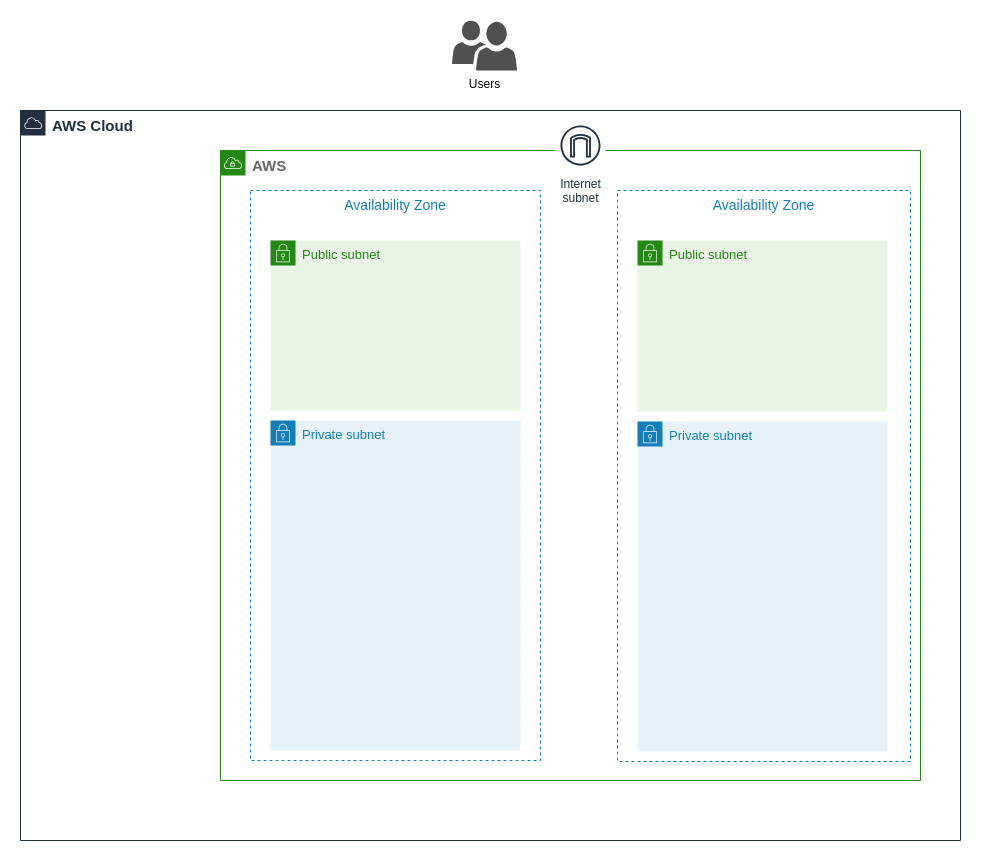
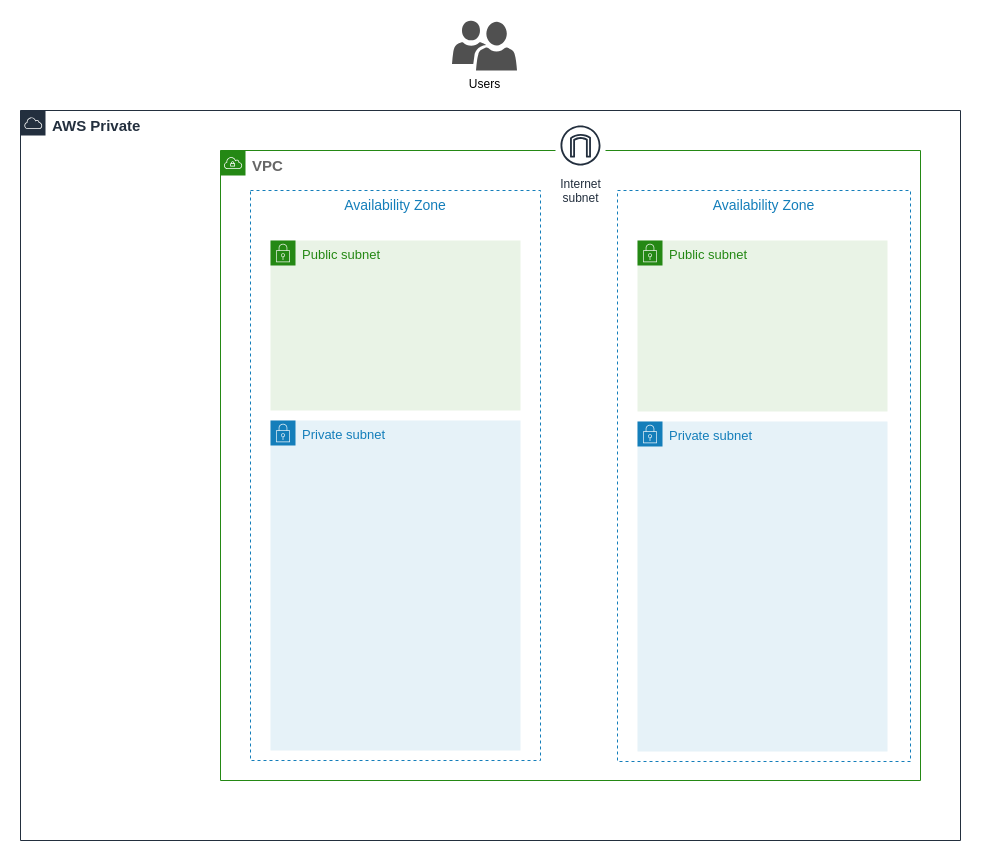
  <mxCell id="0" />
  <mxCell id="1" parent="0" />
  <mxCell id="2" value="Private subnet" style="points=[[0,0],[0.25,0],[0.5,0],[0.75,0],[1,0],[1,0.25],[1,0.5],[1,0.75],[1,1],[0.75,1],[0.5,1],[0.25,1],[0,1],[0,0.75],[0,0.5],[0,0.25]];outlineConnect=0;gradientColor=none;html=1;whiteSpace=wrap;fontSize=13;fontStyle=0;shape=mxgraph.aws4.group;grIcon=mxgraph.aws4.group_security_group;grStroke=0;strokeColor=#147EBA;fillColor=#E6F2F8;verticalAlign=top;align=left;spacingLeft=30;fontColor=#147EBA;dashed=0;" parent="1" vertex="1"><mxGeometry x="270" y="420" width="250" height="330" as="geometry" /></mxCell>
  <mxCell id="3" value="Availability Zone" style="fillColor=none;strokeColor=#147EBA;dashed=1;verticalAlign=top;fontStyle=0;fontColor=#147EBA;fontSize=14;" parent="1" vertex="1"><mxGeometry x="617" y="190" width="293" height="571" as="geometry" /></mxCell>
- <mxCell id="4" value="AWS Cloud" style="points=[[0,0],[0.25,0],[0.5,0],[0.75,0],[1,0],[1,0.25],[1,0.5],[1,0.75],[1,1],[0.75,1],[0.5,1],[0.25,1],[0,1],[0,0.75],[0,0.5],[0,0.25]];outlineConnect=0;gradientColor=none;html=1;whiteSpace=wrap;fontSize=15;fontStyle=1;shape=mxgraph.aws4.group;grIcon=mxgraph.aws4.group_aws_cloud;strokeColor=#232F3E;fillColor=none;verticalAlign=top;align=left;spacingLeft=30;fontColor=#232F3E;dashed=0;" parent="1" vertex="1"><mxGeometry x="20" y="110" width="940" height="730" as="geometry" /></mxCell>
- <mxCell id="5" value="AWS" style="points=[[0,0],[0.25,0],[0.5,0],[0.75,0],[1,0],[1,0.25],[1,0.5],[1,0.75],[1,1],[0.75,1],[0.5,1],[0.25,1],[0,1],[0,0.75],[0,0.5],[0,0.25]];outlineConnect=0;gradientColor=none;html=1;whiteSpace=wrap;fontSize=15;fontStyle=1;shape=mxgraph.aws4.group;grIcon=mxgraph.aws4.group_vpc;strokeColor=#248814;fillColor=none;verticalAlign=top;align=left;spacingLeft=30;fontColor=#666666;dashed=0;" parent="1" vertex="1"><mxGeometry x="220" y="150" width="700" height="630" as="geometry" /></mxCell>
+ <mxCell id="4" value="AWS Private" style="points=[[0,0],[0.25,0],[0.5,0],[0.75,0],[1,0],[1,0.25],[1,0.5],[1,0.75],[1,1],[0.75,1],[0.5,1],[0.25,1],[0,1],[0,0.75],[0,0.5],[0,0.25]];outlineConnect=0;gradientColor=none;html=1;whiteSpace=wrap;fontSize=15;fontStyle=1;shape=mxgraph.aws4.group;grIcon=mxgraph.aws4.group_aws_cloud;strokeColor=#232F3E;fillColor=none;verticalAlign=top;align=left;spacingLeft=30;fontColor=#232F3E;dashed=0;" parent="1" vertex="1"><mxGeometry x="20" y="110" width="940" height="730" as="geometry" /></mxCell>
+ <mxCell id="5" value="VPC" style="points=[[0,0],[0.25,0],[0.5,0],[0.75,0],[1,0],[1,0.25],[1,0.5],[1,0.75],[1,1],[0.75,1],[0.5,1],[0.25,1],[0,1],[0,0.75],[0,0.5],[0,0.25]];outlineConnect=0;gradientColor=none;html=1;whiteSpace=wrap;fontSize=15;fontStyle=1;shape=mxgraph.aws4.group;grIcon=mxgraph.aws4.group_vpc;strokeColor=#248814;fillColor=none;verticalAlign=top;align=left;spacingLeft=30;fontColor=#666666;dashed=0;" parent="1" vertex="1"><mxGeometry x="220" y="150" width="700" height="630" as="geometry" /></mxCell>
  <mxCell id="6" value="Availability Zone" style="fillColor=none;strokeColor=#147EBA;dashed=1;verticalAlign=top;fontStyle=0;fontColor=#147EBA;fontSize=14;" parent="1" vertex="1"><mxGeometry x="250" y="190" width="290" height="570" as="geometry" /></mxCell>
  <mxCell id="7" value="Private subnet" style="points=[[0,0],[0.25,0],[0.5,0],[0.75,0],[1,0],[1,0.25],[1,0.5],[1,0.75],[1,1],[0.75,1],[0.5,1],[0.25,1],[0,1],[0,0.75],[0,0.5],[0,0.25]];outlineConnect=0;gradientColor=none;html=1;whiteSpace=wrap;fontSize=13;fontStyle=0;shape=mxgraph.aws4.group;grIcon=mxgraph.aws4.group_security_group;grStroke=0;strokeColor=#147EBA;fillColor=#E6F2F8;verticalAlign=top;align=left;spacingLeft=30;fontColor=#147EBA;dashed=0;" parent="1" vertex="1"><mxGeometry x="637" y="421" width="250" height="330" as="geometry" /></mxCell>
  <mxCell id="8" value="Public subnet" style="points=[[0,0],[0.25,0],[0.5,0],[0.75,0],[1,0],[1,0.25],[1,0.5],[1,0.75],[1,1],[0.75,1],[0.5,1],[0.25,1],[0,1],[0,0.75],[0,0.5],[0,0.25]];outlineConnect=0;gradientColor=none;html=1;whiteSpace=wrap;fontSize=13;fontStyle=0;shape=mxgraph.aws4.group;grIcon=mxgraph.aws4.group_security_group;grStroke=0;strokeColor=#248814;fillColor=#E9F3E6;verticalAlign=top;align=left;spacingLeft=30;fontColor=#248814;dashed=0;" parent="1" vertex="1"><mxGeometry x="637" y="240" width="250" height="171" as="geometry" /></mxCell>
  <mxCell id="9" value="Public subnet" style="points=[[0,0],[0.25,0],[0.5,0],[0.75,0],[1,0],[1,0.25],[1,0.5],[1,0.75],[1,1],[0.75,1],[0.5,1],[0.25,1],[0,1],[0,0.75],[0,0.5],[0,0.25]];outlineConnect=0;gradientColor=none;html=1;whiteSpace=wrap;fontSize=13;fontStyle=0;shape=mxgraph.aws4.group;grIcon=mxgraph.aws4.group_security_group;grStroke=0;strokeColor=#248814;fillColor=#E9F3E6;verticalAlign=top;align=left;spacingLeft=30;fontColor=#248814;dashed=0;" parent="1" vertex="1"><mxGeometry x="270" y="240" width="250" height="170" as="geometry" /></mxCell>
  <mxCell id="10" value="Internet&#10;subnet" style="outlineConnect=0;fontColor=#232F3E;gradientColor=none;strokeColor=#232F3E;fillColor=#ffffff;dashed=0;verticalLabelPosition=bottom;verticalAlign=top;align=center;html=1;fontSize=12;fontStyle=0;aspect=fixed;shape=mxgraph.aws4.resourceIcon;resIcon=mxgraph.aws4.internet_gateway;" parent="1" vertex="1"><mxGeometry x="555" y="120" width="50" height="50" as="geometry" /></mxCell>
  <mxCell id="11" value="Users" style="pointerEvents=1;shadow=0;dashed=0;html=1;strokeColor=none;labelPosition=center;verticalLabelPosition=bottom;verticalAlign=top;align=center;fillColor=#505050;shape=mxgraph.mscae.intune.user_group;fontSize=12;" parent="1" vertex="1"><mxGeometry x="451.5" y="20" width="65" height="50" as="geometry" /></mxCell>
